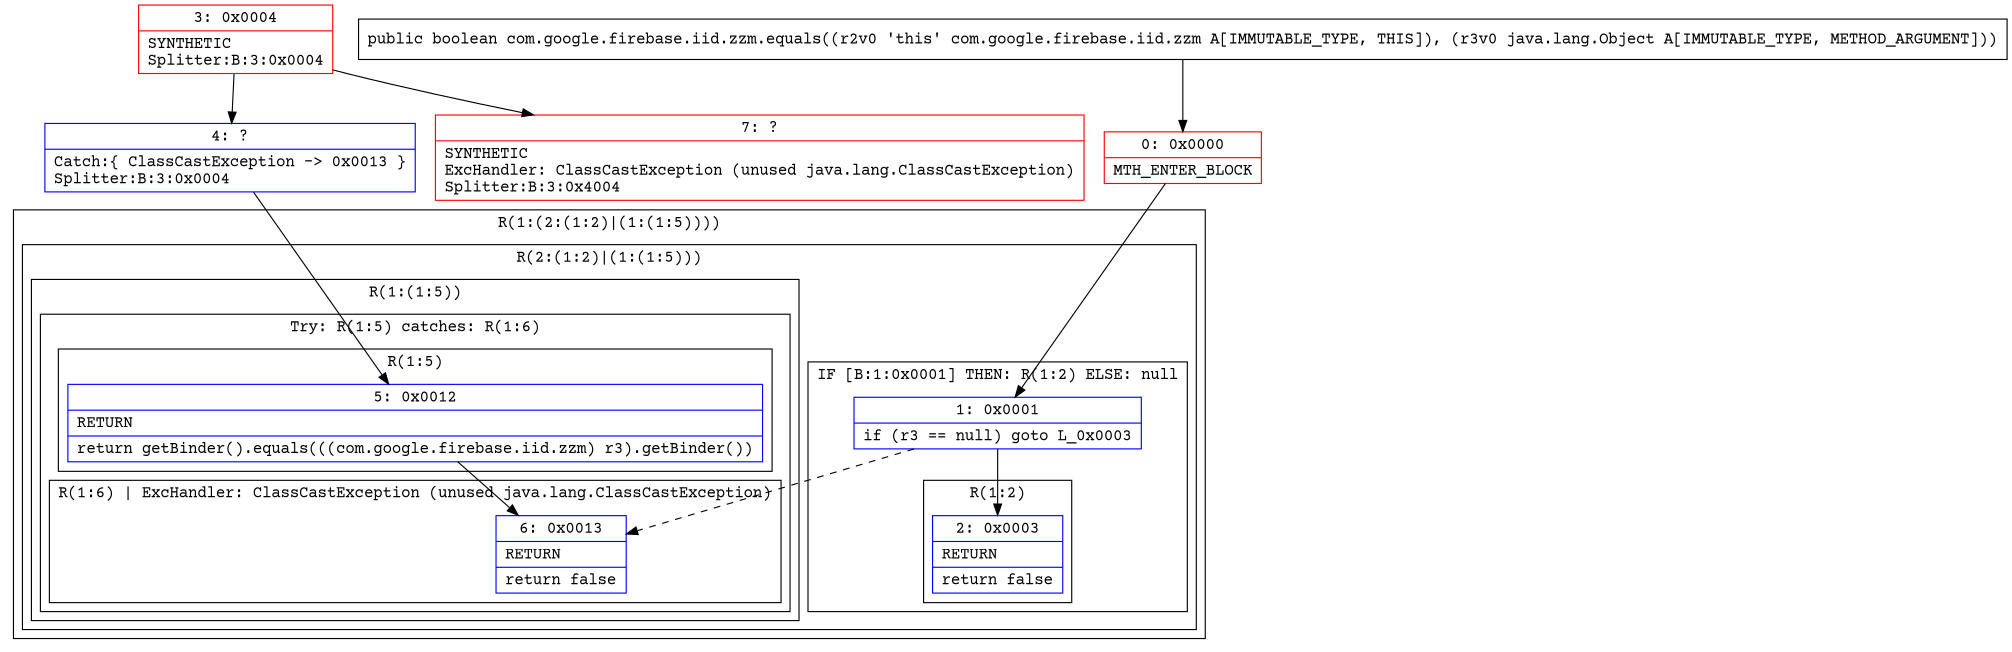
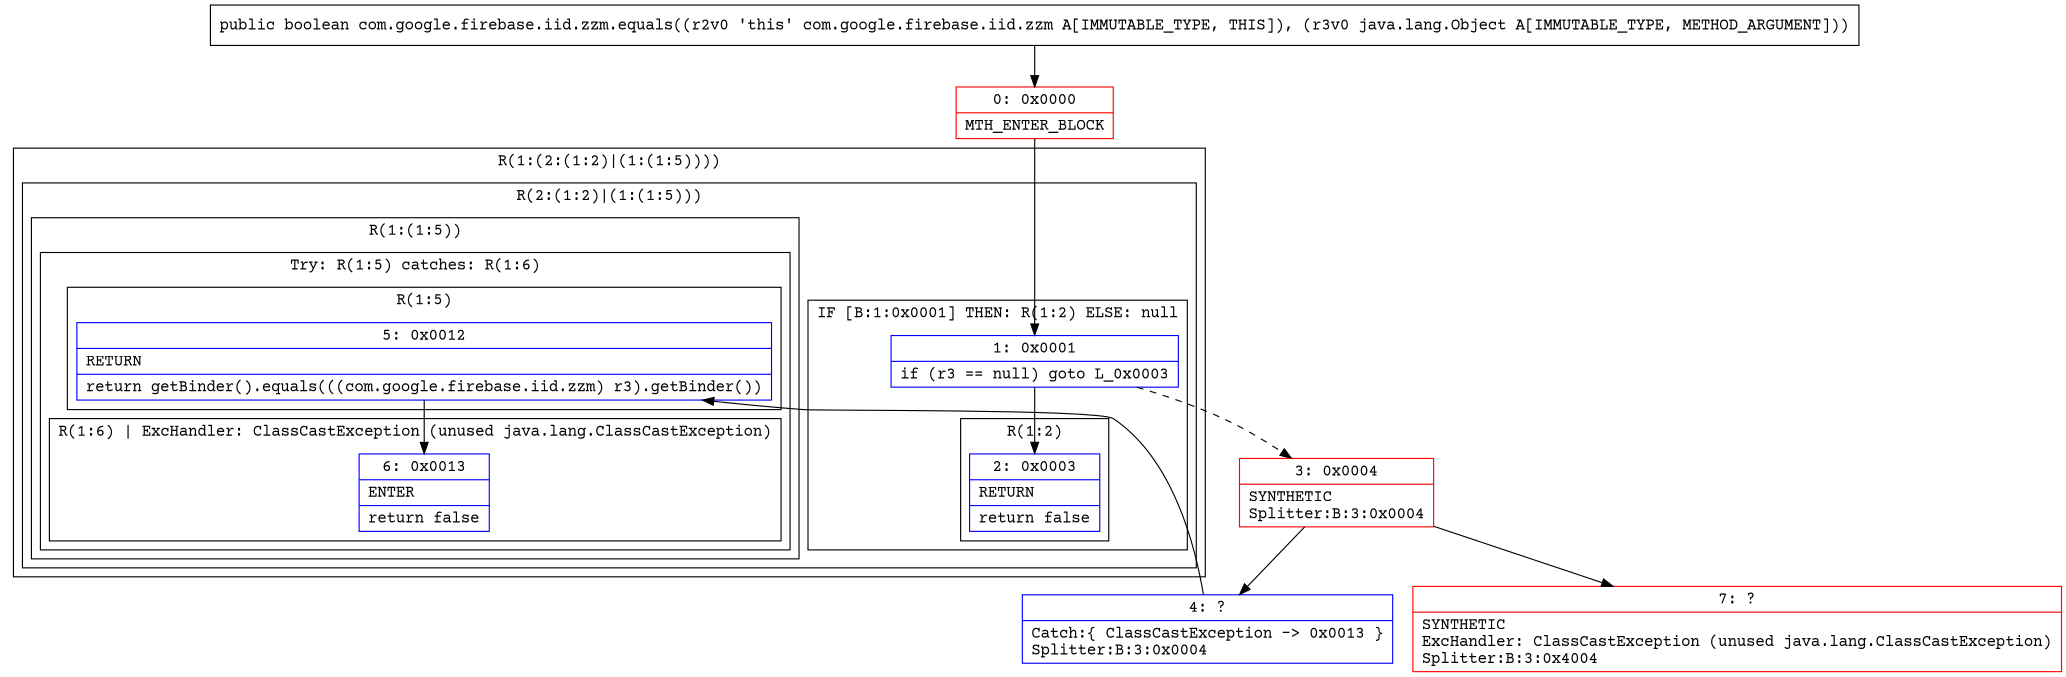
  digraph {
    fontname="Courier Prime"
    node [color=blue fontname="Courier Prime" shape=record]
    edge [fontname="Courier Prime"]
    n1 [label="{2\:\ 0x0003|RETURN\l|return false\l}"]
    n2 [label="{1\:\ 0x0001|if (r3 == null) goto L_0x0003\l}"]
    n3 [label="{5\:\ 0x0012|RETURN\l|return getBinder().equals(((com.google.firebase.iid.zzm) r3).getBinder())\l}"]
-   n4 [label="{6\:\ 0x0013|RETURN\l|return false\l}"]
+   n4 [label="{6\:\ 0x0013|ENTER\l|return false\l}"]
    n5 [color=red label="{3\:\ 0x0004|SYNTHETIC\lSplitter:B:3:0x0004\l}"]
    n6 [label="{4\:\ ?|Catch:\{ ClassCastException \-\> 0x0013 \}\lSplitter:B:3:0x0004\l}"]
    n7 [color=red label="{7\:\ ?|SYNTHETIC\lExcHandler: ClassCastException (unused java.lang.ClassCastException)\lSplitter:B:3:0x4004\l}"]
    n8 [color=red label="{0\:\ 0x0000|MTH_ENTER_BLOCK\l}"]
    n9 [label="{public boolean com.google.firebase.iid.zzm.equals((r2v0 'this' com.google.firebase.iid.zzm A[IMMUTABLE_TYPE, THIS]), (r3v0 java.lang.Object A[IMMUTABLE_TYPE, METHOD_ARGUMENT])) }" color=""]
    subgraph cluster_1 {
      label="R(1:(2:(1:2)|(1:(1:5))))"
      subgraph cluster_2 {
        label="R(2:(1:2)|(1:(1:5)))"
        subgraph cluster_3 {
          label="IF [B:1:0x0001] THEN: R(1:2) ELSE: null"
          n2
          subgraph cluster_4 {
            label="R(1:2)"
            n1
          }
        }
        subgraph cluster_5 {
          label="R(1:(1:5))"
          subgraph cluster_6 {
            label="Try: R(1:5) catches: R(1:6)"
            subgraph cluster_7 {
              label="R(1:5)"
              n3
            }
            subgraph cluster_8 {
              label="R(1:6) | ExcHandler: ClassCastException (unused java.lang.ClassCastException)\l"
              n4
            }
          }
        }
      }
    }
    subgraph cluster_9 {
      label="R(1:6) | ExcHandler: ClassCastException (unused java.lang.ClassCastException)\l"
    }
    n2 -> n1
-   n2 -> n4 [style=dashed]
+   n2 -> n5 [style=dashed]
    n3 -> n4
    n5 -> n6
    n5 -> n7
    n6 -> n3
    n8 -> n2
    n9 -> n8
  }
